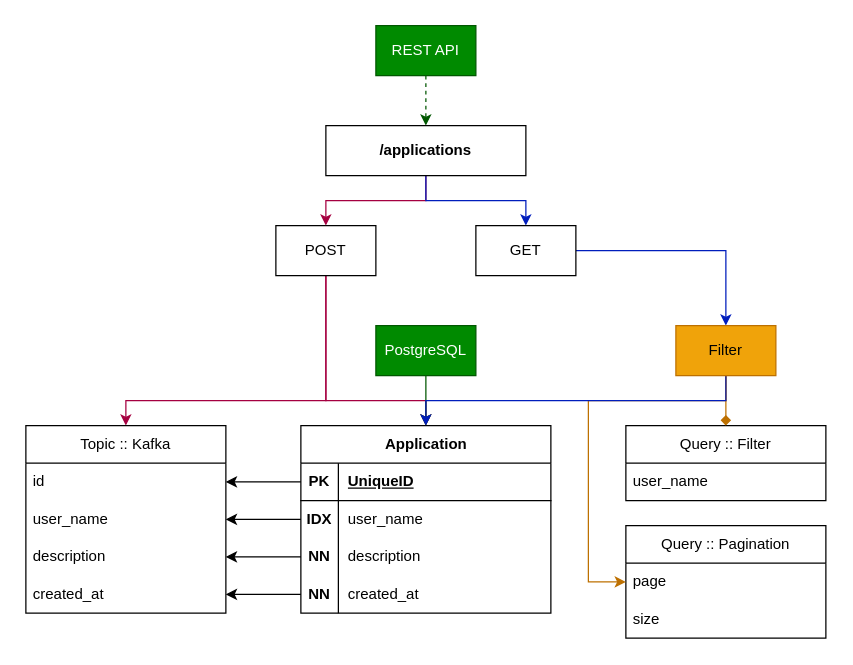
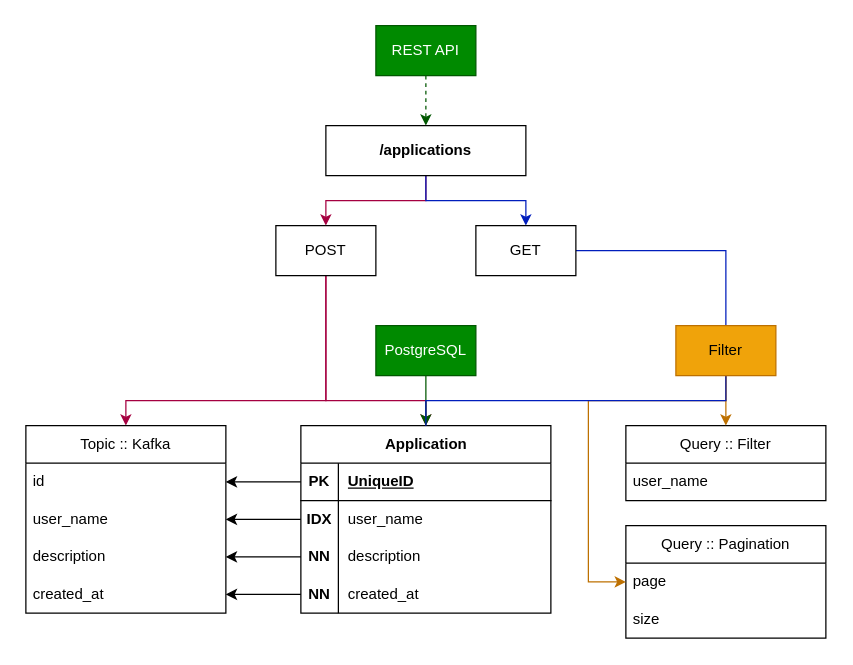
  <mxCell id="0" />
  <mxCell id="1" parent="0" />
  <mxCell id="2" style="edgeStyle=orthogonalEdgeStyle;rounded=0;orthogonalLoop=1;jettySize=auto;html=1;fillColor=#008a00;strokeColor=#005700;dashed=1;" edge="1" parent="1" source="3" target="9"><mxGeometry relative="1" as="geometry" /></mxCell>
  <mxCell id="3" value="REST API" style="rounded=0;whiteSpace=wrap;html=1;fillColor=#008a00;fontColor=#ffffff;strokeColor=#005700;" vertex="1" parent="1"><mxGeometry x="300" y="20" width="80" height="40" as="geometry" /></mxCell>
  <mxCell id="4" style="edgeStyle=orthogonalEdgeStyle;rounded=0;orthogonalLoop=1;jettySize=auto;html=1;fillColor=#d80073;strokeColor=#A50040;" edge="1" parent="1" source="6" target="14"><mxGeometry relative="1" as="geometry"><Array as="points"><mxPoint x="260" y="320" /><mxPoint x="340" y="320" /></Array></mxGeometry></mxCell>
  <mxCell id="5" style="edgeStyle=orthogonalEdgeStyle;rounded=0;orthogonalLoop=1;jettySize=auto;html=1;fillColor=#d80073;strokeColor=#A50040;" edge="1" parent="1" source="6" target="32"><mxGeometry relative="1" as="geometry"><Array as="points"><mxPoint x="260" y="320" /><mxPoint x="100" y="320" /></Array></mxGeometry></mxCell>
  <mxCell id="6" value="POST" style="whiteSpace=wrap;html=1;rounded=0;" vertex="1" parent="1"><mxGeometry x="220" y="180" width="80" height="40" as="geometry" /></mxCell>
  <mxCell id="7" style="edgeStyle=orthogonalEdgeStyle;rounded=0;orthogonalLoop=1;jettySize=auto;html=1;fillColor=#d80073;strokeColor=#A50040;" edge="1" parent="1" source="9" target="6"><mxGeometry relative="1" as="geometry" /></mxCell>
  <mxCell id="8" style="edgeStyle=orthogonalEdgeStyle;rounded=0;orthogonalLoop=1;jettySize=auto;html=1;fillColor=#0050ef;strokeColor=#001DBC;" edge="1" parent="1" source="9" target="11"><mxGeometry relative="1" as="geometry" /></mxCell>
  <mxCell id="9" value="&lt;b&gt;/applications&lt;/b&gt;" style="whiteSpace=wrap;html=1;rounded=0;" vertex="1" parent="1"><mxGeometry x="260" y="100" width="160" height="40" as="geometry" /></mxCell>
- <mxCell id="10" style="edgeStyle=orthogonalEdgeStyle;rounded=0;orthogonalLoop=1;jettySize=auto;html=1;fillColor=#0050ef;strokeColor=#001DBC;" edge="1" parent="1" source="11" target="40"><mxGeometry relative="1" as="geometry" /></mxCell>
+ <mxCell id="10" style="edgeStyle=orthogonalEdgeStyle;rounded=0;orthogonalLoop=1;jettySize=auto;html=1;fillColor=#0050ef;strokeColor=#001DBC;endArrow=none;" edge="1" parent="1" source="11" target="40"><mxGeometry relative="1" as="geometry" /></mxCell>
  <mxCell id="11" value="GET" style="whiteSpace=wrap;html=1;rounded=0;" vertex="1" parent="1"><mxGeometry x="380" y="180" width="80" height="40" as="geometry" /></mxCell>
  <mxCell id="12" style="edgeStyle=orthogonalEdgeStyle;rounded=0;orthogonalLoop=1;jettySize=auto;html=1;fillColor=#008a00;strokeColor=#005700;" edge="1" parent="1" source="13" target="14"><mxGeometry relative="1" as="geometry" /></mxCell>
  <mxCell id="13" value="PostgreSQL" style="rounded=0;whiteSpace=wrap;html=1;fillColor=#008a00;strokeColor=#005700;fontColor=#ffffff;" vertex="1" parent="1"><mxGeometry x="300" y="260" width="80" height="40" as="geometry" /></mxCell>
  <mxCell id="14" value="Application" style="shape=table;startSize=30;container=1;collapsible=1;childLayout=tableLayout;fixedRows=1;rowLines=0;fontStyle=1;align=center;resizeLast=1;html=1;" vertex="1" parent="1"><mxGeometry x="240" y="340" width="200" height="150" as="geometry" /></mxCell>
  <mxCell id="15" value="" style="shape=tableRow;horizontal=0;startSize=0;swimlaneHead=0;swimlaneBody=0;fillColor=none;collapsible=0;dropTarget=0;points=[[0,0.5],[1,0.5]];portConstraint=eastwest;top=0;left=0;right=0;bottom=1;" vertex="1" parent="14"><mxGeometry y="30" width="200" height="30" as="geometry" /></mxCell>
  <mxCell id="16" value="PK" style="shape=partialRectangle;connectable=0;fillColor=none;top=0;left=0;bottom=0;right=0;fontStyle=1;overflow=hidden;whiteSpace=wrap;html=1;" vertex="1" parent="15"><mxGeometry width="30" height="30" as="geometry"><mxRectangle width="30" height="30" as="alternateBounds" /></mxGeometry></mxCell>
  <mxCell id="17" value="UniqueID" style="shape=partialRectangle;connectable=0;fillColor=none;top=0;left=0;bottom=0;right=0;align=left;spacingLeft=6;fontStyle=5;overflow=hidden;whiteSpace=wrap;html=1;" vertex="1" parent="15"><mxGeometry x="30" width="170" height="30" as="geometry"><mxRectangle width="170" height="30" as="alternateBounds" /></mxGeometry></mxCell>
  <mxCell id="18" value="" style="shape=tableRow;horizontal=0;startSize=0;swimlaneHead=0;swimlaneBody=0;fillColor=none;collapsible=0;dropTarget=0;points=[[0,0.5],[1,0.5]];portConstraint=eastwest;top=0;left=0;right=0;bottom=0;" vertex="1" parent="14"><mxGeometry y="60" width="200" height="30" as="geometry" /></mxCell>
  <mxCell id="19" value="&lt;b&gt;IDX&lt;/b&gt;" style="shape=partialRectangle;connectable=0;fillColor=none;top=0;left=0;bottom=0;right=0;editable=1;overflow=hidden;whiteSpace=wrap;html=1;" vertex="1" parent="18"><mxGeometry width="30" height="30" as="geometry"><mxRectangle width="30" height="30" as="alternateBounds" /></mxGeometry></mxCell>
  <mxCell id="20" value="user_name" style="shape=partialRectangle;connectable=0;fillColor=none;top=0;left=0;bottom=0;right=0;align=left;spacingLeft=6;overflow=hidden;whiteSpace=wrap;html=1;" vertex="1" parent="18"><mxGeometry x="30" width="170" height="30" as="geometry"><mxRectangle width="170" height="30" as="alternateBounds" /></mxGeometry></mxCell>
  <mxCell id="21" value="" style="shape=tableRow;horizontal=0;startSize=0;swimlaneHead=0;swimlaneBody=0;fillColor=none;collapsible=0;dropTarget=0;points=[[0,0.5],[1,0.5]];portConstraint=eastwest;top=0;left=0;right=0;bottom=0;" vertex="1" parent="14"><mxGeometry y="90" width="200" height="30" as="geometry" /></mxCell>
  <mxCell id="22" value="&lt;b&gt;NN&lt;/b&gt;" style="shape=partialRectangle;connectable=0;fillColor=none;top=0;left=0;bottom=0;right=0;editable=1;overflow=hidden;whiteSpace=wrap;html=1;" vertex="1" parent="21"><mxGeometry width="30" height="30" as="geometry"><mxRectangle width="30" height="30" as="alternateBounds" /></mxGeometry></mxCell>
  <mxCell id="23" value="description" style="shape=partialRectangle;connectable=0;fillColor=none;top=0;left=0;bottom=0;right=0;align=left;spacingLeft=6;overflow=hidden;whiteSpace=wrap;html=1;" vertex="1" parent="21"><mxGeometry x="30" width="170" height="30" as="geometry"><mxRectangle width="170" height="30" as="alternateBounds" /></mxGeometry></mxCell>
  <mxCell id="24" value="" style="shape=tableRow;horizontal=0;startSize=0;swimlaneHead=0;swimlaneBody=0;fillColor=none;collapsible=0;dropTarget=0;points=[[0,0.5],[1,0.5]];portConstraint=eastwest;top=0;left=0;right=0;bottom=0;" vertex="1" parent="14"><mxGeometry y="120" width="200" height="30" as="geometry" /></mxCell>
  <mxCell id="25" value="&lt;b&gt;NN&lt;/b&gt;" style="shape=partialRectangle;connectable=0;fillColor=none;top=0;left=0;bottom=0;right=0;editable=1;overflow=hidden;whiteSpace=wrap;html=1;" vertex="1" parent="24"><mxGeometry width="30" height="30" as="geometry"><mxRectangle width="30" height="30" as="alternateBounds" /></mxGeometry></mxCell>
  <mxCell id="26" value="created_at" style="shape=partialRectangle;connectable=0;fillColor=none;top=0;left=0;bottom=0;right=0;align=left;spacingLeft=6;overflow=hidden;whiteSpace=wrap;html=1;" vertex="1" parent="24"><mxGeometry x="30" width="170" height="30" as="geometry"><mxRectangle width="170" height="30" as="alternateBounds" /></mxGeometry></mxCell>
  <mxCell id="27" value="Query :: Filter" style="swimlane;fontStyle=0;childLayout=stackLayout;horizontal=1;startSize=30;horizontalStack=0;resizeParent=1;resizeParentMax=0;resizeLast=0;collapsible=1;marginBottom=0;whiteSpace=wrap;html=1;" vertex="1" parent="1"><mxGeometry x="500" y="340" width="160" height="60" as="geometry" /></mxCell>
  <mxCell id="28" value="user_name" style="text;strokeColor=none;fillColor=none;align=left;verticalAlign=middle;spacingLeft=4;spacingRight=4;overflow=hidden;points=[[0,0.5],[1,0.5]];portConstraint=eastwest;rotatable=0;whiteSpace=wrap;html=1;" vertex="1" parent="27"><mxGeometry y="30" width="160" height="30" as="geometry" /></mxCell>
  <mxCell id="29" value="Query :: Pagination" style="swimlane;fontStyle=0;childLayout=stackLayout;horizontal=1;startSize=30;horizontalStack=0;resizeParent=1;resizeParentMax=0;resizeLast=0;collapsible=1;marginBottom=0;whiteSpace=wrap;html=1;" vertex="1" parent="1"><mxGeometry x="500" y="420" width="160" height="90" as="geometry" /></mxCell>
  <mxCell id="30" value="page" style="text;strokeColor=none;fillColor=none;align=left;verticalAlign=middle;spacingLeft=4;spacingRight=4;overflow=hidden;points=[[0,0.5],[1,0.5]];portConstraint=eastwest;rotatable=0;whiteSpace=wrap;html=1;" vertex="1" parent="29"><mxGeometry y="30" width="160" height="30" as="geometry" /></mxCell>
  <mxCell id="31" value="size" style="text;strokeColor=none;fillColor=none;align=left;verticalAlign=middle;spacingLeft=4;spacingRight=4;overflow=hidden;points=[[0,0.5],[1,0.5]];portConstraint=eastwest;rotatable=0;whiteSpace=wrap;html=1;" vertex="1" parent="29"><mxGeometry y="60" width="160" height="30" as="geometry" /></mxCell>
  <mxCell id="32" value="Topic :: Kafka" style="swimlane;fontStyle=0;childLayout=stackLayout;horizontal=1;startSize=30;horizontalStack=0;resizeParent=1;resizeParentMax=0;resizeLast=0;collapsible=1;marginBottom=0;whiteSpace=wrap;html=1;" vertex="1" parent="1"><mxGeometry x="20" y="340" width="160" height="150" as="geometry" /></mxCell>
  <mxCell id="33" value="id" style="text;strokeColor=none;fillColor=none;align=left;verticalAlign=middle;spacingLeft=4;spacingRight=4;overflow=hidden;points=[[0,0.5],[1,0.5]];portConstraint=eastwest;rotatable=0;whiteSpace=wrap;html=1;" vertex="1" parent="32"><mxGeometry y="30" width="160" height="30" as="geometry" /></mxCell>
  <mxCell id="34" value="user_name" style="text;strokeColor=none;fillColor=none;align=left;verticalAlign=middle;spacingLeft=4;spacingRight=4;overflow=hidden;points=[[0,0.5],[1,0.5]];portConstraint=eastwest;rotatable=0;whiteSpace=wrap;html=1;" vertex="1" parent="32"><mxGeometry y="60" width="160" height="30" as="geometry" /></mxCell>
  <mxCell id="35" value="description" style="text;strokeColor=none;fillColor=none;align=left;verticalAlign=middle;spacingLeft=4;spacingRight=4;overflow=hidden;points=[[0,0.5],[1,0.5]];portConstraint=eastwest;rotatable=0;whiteSpace=wrap;html=1;" vertex="1" parent="32"><mxGeometry y="90" width="160" height="30" as="geometry" /></mxCell>
  <mxCell id="36" value="created_at" style="text;strokeColor=none;fillColor=none;align=left;verticalAlign=middle;spacingLeft=4;spacingRight=4;overflow=hidden;points=[[0,0.5],[1,0.5]];portConstraint=eastwest;rotatable=0;whiteSpace=wrap;html=1;" vertex="1" parent="32"><mxGeometry y="120" width="160" height="30" as="geometry" /></mxCell>
- <mxCell id="37" style="edgeStyle=orthogonalEdgeStyle;rounded=0;orthogonalLoop=1;jettySize=auto;html=1;fillColor=#f0a30a;strokeColor=#BD7000;endArrow=diamond;" edge="1" parent="1" source="40" target="27"><mxGeometry relative="1" as="geometry" /></mxCell>
+ <mxCell id="37" style="edgeStyle=orthogonalEdgeStyle;rounded=0;orthogonalLoop=1;jettySize=auto;html=1;fillColor=#f0a30a;strokeColor=#BD7000;" edge="1" parent="1" source="40" target="27"><mxGeometry relative="1" as="geometry" /></mxCell>
  <mxCell id="38" style="edgeStyle=orthogonalEdgeStyle;rounded=0;orthogonalLoop=1;jettySize=auto;html=1;fillColor=#f0a30a;strokeColor=#BD7000;" edge="1" parent="1" source="40" target="29"><mxGeometry relative="1" as="geometry"><Array as="points"><mxPoint x="580" y="320" /><mxPoint x="470" y="320" /><mxPoint x="470" y="465" /></Array></mxGeometry></mxCell>
- <mxCell id="39" style="edgeStyle=orthogonalEdgeStyle;rounded=0;orthogonalLoop=1;jettySize=auto;html=1;fillColor=#0050ef;strokeColor=#001DBC;" edge="1" parent="1" source="40" target="14"><mxGeometry relative="1" as="geometry"><Array as="points"><mxPoint x="580" y="320" /><mxPoint x="340" y="320" /></Array></mxGeometry></mxCell>
+ <mxCell id="39" style="edgeStyle=orthogonalEdgeStyle;rounded=0;orthogonalLoop=1;jettySize=auto;html=1;fillColor=#0050ef;strokeColor=#001DBC;endArrow=none;" edge="1" parent="1" source="40" target="14"><mxGeometry relative="1" as="geometry"><Array as="points"><mxPoint x="580" y="320" /><mxPoint x="340" y="320" /></Array></mxGeometry></mxCell>
  <mxCell id="40" value="Filter" style="rounded=0;whiteSpace=wrap;html=1;fillColor=#f0a30a;strokeColor=#BD7000;fontColor=#000000;" vertex="1" parent="1"><mxGeometry x="540" y="260" width="80" height="40" as="geometry" /></mxCell>
  <mxCell id="41" style="edgeStyle=orthogonalEdgeStyle;rounded=0;orthogonalLoop=1;jettySize=auto;html=1;" edge="1" parent="1" source="24" target="36"><mxGeometry relative="1" as="geometry" /></mxCell>
  <mxCell id="42" style="edgeStyle=orthogonalEdgeStyle;rounded=0;orthogonalLoop=1;jettySize=auto;html=1;" edge="1" parent="1" source="21" target="35"><mxGeometry relative="1" as="geometry" /></mxCell>
  <mxCell id="43" style="edgeStyle=orthogonalEdgeStyle;rounded=0;orthogonalLoop=1;jettySize=auto;html=1;" edge="1" parent="1" source="18" target="34"><mxGeometry relative="1" as="geometry" /></mxCell>
  <mxCell id="44" style="edgeStyle=orthogonalEdgeStyle;rounded=0;orthogonalLoop=1;jettySize=auto;html=1;" edge="1" parent="1" source="15" target="33"><mxGeometry relative="1" as="geometry" /></mxCell>
